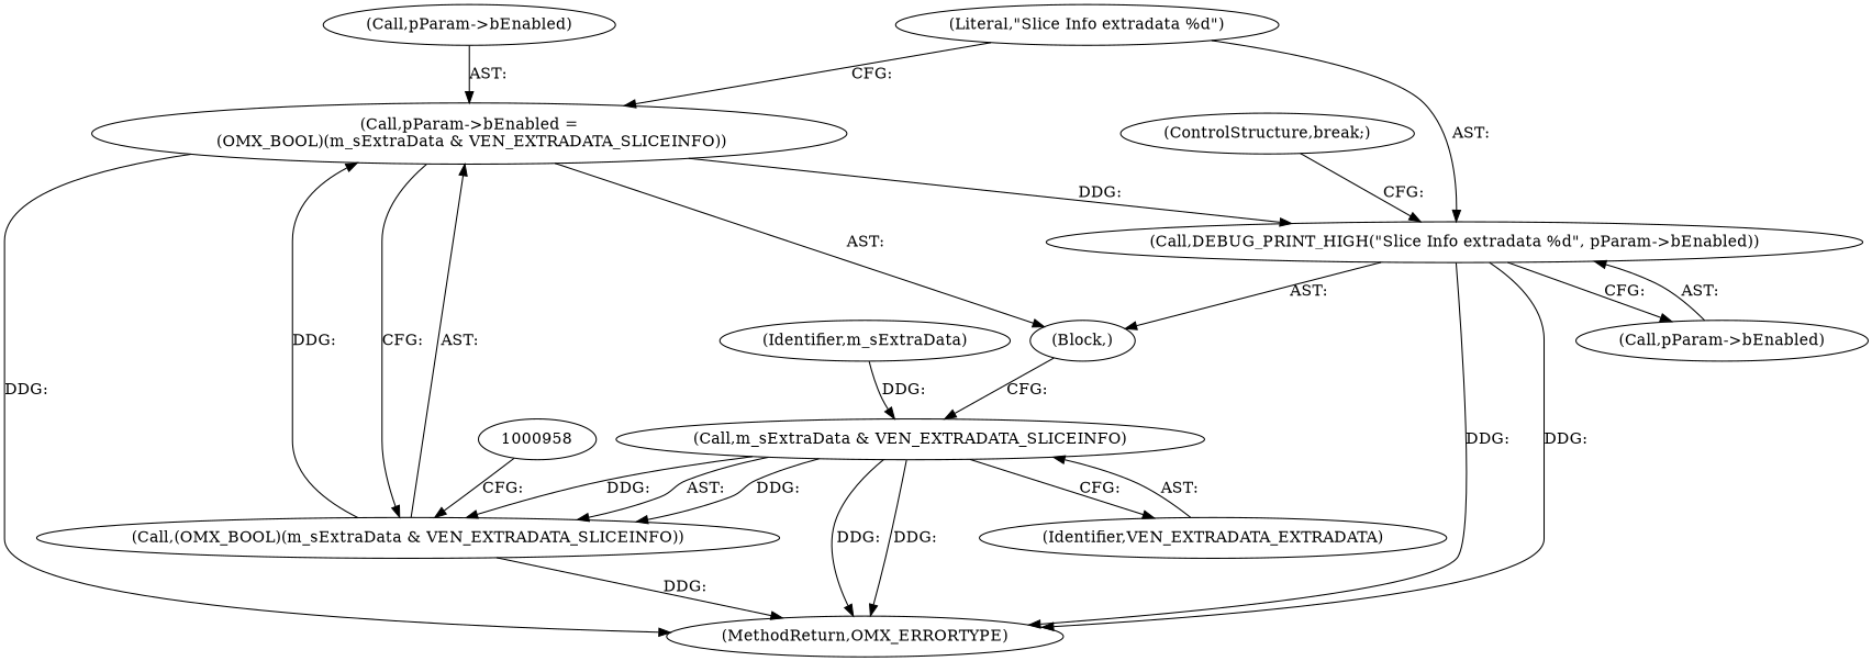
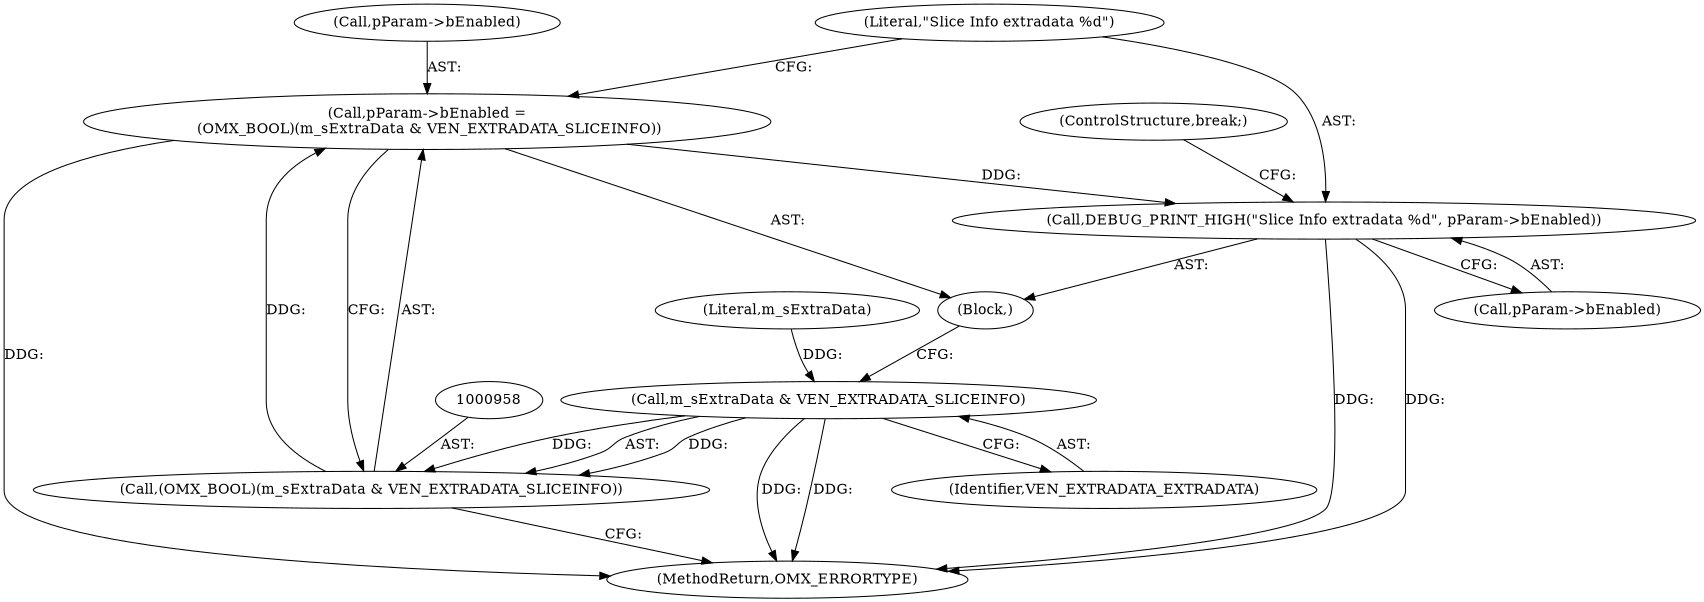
  digraph {
    n1 [label="(Call,pParam->bEnabled =\n (OMX_BOOL)(m_sExtraData & VEN_EXTRADATA_SLICEINFO))"]
    n2 [label="(Call,(OMX_BOOL)(m_sExtraData & VEN_EXTRADATA_SLICEINFO))"]
    n3 [label="(Call,DEBUG_PRINT_HIGH(\"Slice Info extradata %d\", pParam->bEnabled))"]
    n4 [label="(MethodReturn,OMX_ERRORTYPE)"]
    n5 [label="(Block,)"]
    n6 [label="(Call,pParam->bEnabled)"]
    n7 [label="(Call,m_sExtraData & VEN_EXTRADATA_SLICEINFO)"]
    n8 [label="(Identifier,VEN_EXTRADATA_EXTRADATA)"]
    n9 [label="(Literal,\"Slice Info extradata %d\")"]
-   n10 [label="(Identifier,m_sExtraData)"]
+   n10 [label="(Literal,m_sExtraData)"]
    n11 [label="(Call,pParam->bEnabled)"]
    n12 [label="(ControlStructure,break;)"]
    1000958
    n1 -> n2 [label="CFG: "]
    n1 -> n3 [label="DDG: "]
    n1 -> n4 [label="DDG: "]
    n1 -> n5 [label="AST: "]
    n2 -> n1 [label="AST: "]
    n2 -> n1 [label="DDG: "]
-   n2 -> n4 [label="DDG: "]
+   n2 -> n4 [label="CFG: "]
    n3 -> n4 [label="DDG: "]
    n3 -> n4 [label="DDG: "]
    n3 -> n5 [label="AST: "]
    n3 -> n6 [label="CFG: "]
    n5 -> n7 [label="CFG: "]
    n6 -> n3 [label="AST: "]
    n7 -> n2 [label="AST: "]
    n7 -> n2 [label="DDG: "]
    n7 -> n2 [label="DDG: "]
    n7 -> n4 [label="DDG: "]
    n7 -> n4 [label="DDG: "]
    n7 -> n8 [label="CFG: "]
    n8 -> n7 [label="AST: "]
    n9 -> n1 [label="CFG: "]
    n9 -> n3 [label="AST: "]
    n10 -> n7 [label="DDG: "]
    n11 -> n1 [label="AST: "]
    n12 -> n3 [label="CFG: "]
-   1000958 -> n2 [label="CFG: "]
+   1000958 -> n2 [label="AST: "]
  }
